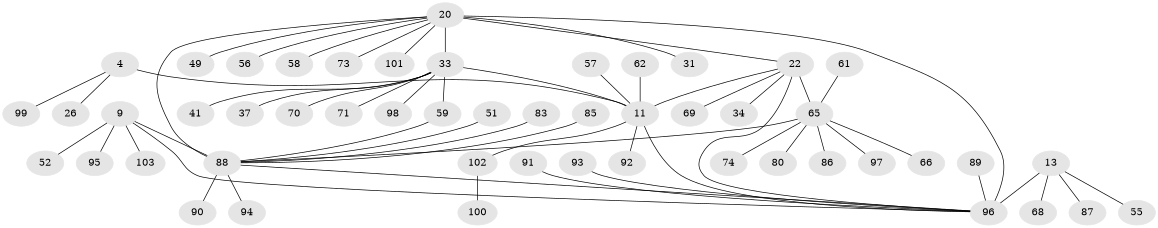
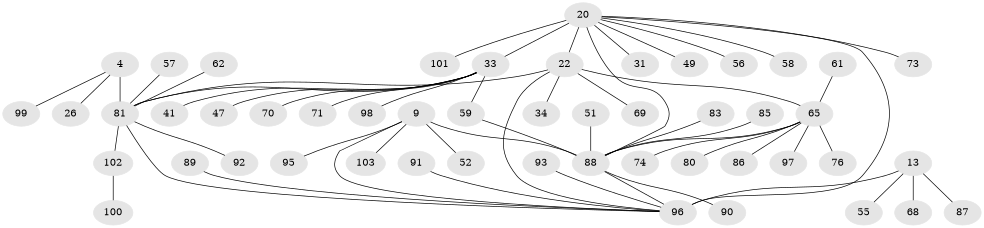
  graph {
    node [color=gray90 style=filled]
    4 [super="+2"]
    26
-   81 [super="+67+5" label=11]
+   81 [super="+67+5"]
    99
    96 [super="+82"]
    92
    102 [super="+84"]
    9 [super="+6"]
    52
    88 [super="+32+42+28+43"]
    95
    103
    90
-   94 [super="+79"]
    13 [super="+12"]
    55
    68
    87
    20 [super="+17"]
    22 [super="+21"]
    31
    33 [super="+19+29+30"]
    49
    56
    58
    73
    101 [super="+60"]
    34
    65 [super="+40"]
    69
    41
-   47 [label=37]
+   47
    59
    70
    71
    98
-   66
+   66 [label=76]
    74
    80
    86
    97 [super="+75"]
    51
    57
    61
    62
    100
    83
    85
    89
    91 [super="+46"]
    93
    4 -- 26
    4 -- 81 [weight=6]
    4 -- 99
    81 -- 96
    81 -- 92
    81 -- 102
    102 -- 100
    9 -- 96
    9 -- 52
    9 -- 88 [weight=6]
    9 -- 95
    9 -- 103
    88 -- 96
    88 -- 90
-   88 -- 94
    13 -- 96 [weight=6]
    13 -- 55
    13 -- 68
    13 -- 87
    20 -- 96 [weight=2]
    20 -- 88
    20 -- 22
    20 -- 31
    20 -- 33 [weight=6]
    20 -- 49
    20 -- 56
    20 -- 58
    20 -- 73
    20 -- 101
    22 -- 81
    22 -- 96
    22 -- 34
    22 -- 65 [weight=6]
    22 -- 69
    33 -- 81
    33 -- 41
    33 -- 47
    33 -- 59
    33 -- 70
    33 -- 71
    33 -- 98
    65 -- 88
    65 -- 66
    65 -- 74
    65 -- 80
    65 -- 86
    65 -- 97
    59 -- 88
    51 -- 88
    57 -- 81
    61 -- 65
    62 -- 81
    83 -- 88
    85 -- 88
    89 -- 96
    91 -- 96
    93 -- 96
  }
